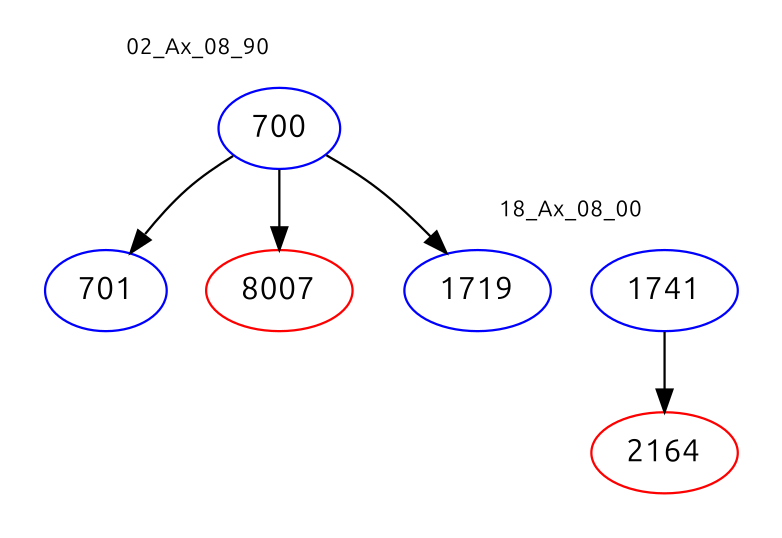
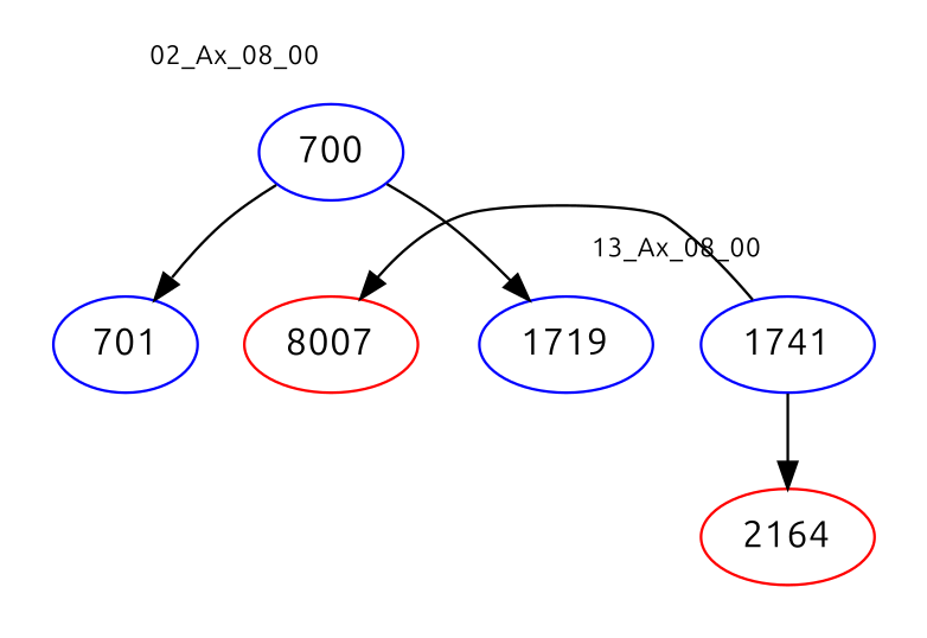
  digraph {
    fontname=Ubuntu
    node [color=blue fontname=Ubuntu]
    edge [color=black fontname=Ubuntu]
    n1 [label=700]
    n2 [label=701]
    n3 [color=red label=8007]
    n4 [label=1741]
    n5 [label=1719]
    n6 [color=red label=2164]
    subgraph cluster_1 {
      color=white
      fontsize=10
-     label="02_Ax_08_90"
+     label="02_Ax_08_00"
      n1
      n2
      n3
    }
    subgraph cluster_2 {
      color=white
      fontsize=10
-     label="18_Ax_08_00"
+     label="13_Ax_08_00"
      n4
      n5
      n6
    }
    n1 -> n2
-   n1 -> n3
+   n4 -> n3
    n1 -> n5
    n4 -> n6
  }
